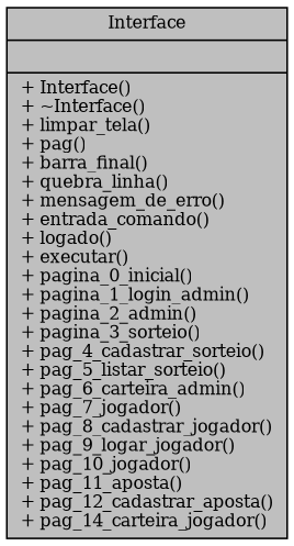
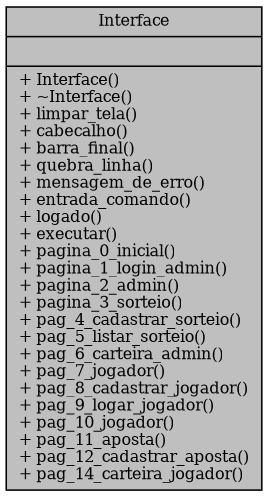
  digraph {
    fontname="DejaVu Serif"
-   n1 [color=black fillcolor=grey75 fontcolor=black fontname="DejaVu Serif" fontsize=10 height=0.2 label="{Interface\n||+ Interface()\l+ ~Interface()\l+ limpar_tela()\l+ pag()\l+ barra_final()\l+ quebra_linha()\l+ mensagem_de_erro()\l+ entrada_comando()\l+ logado()\l+ executar()\l+ pagina_0_inicial()\l+ pagina_1_login_admin()\l+ pagina_2_admin()\l+ pagina_3_sorteio()\l+ pag_4_cadastrar_sorteio()\l+ pag_5_listar_sorteio()\l+ pag_6_carteira_admin()\l+ pag_7_jogador()\l+ pag_8_cadastrar_jogador()\l+ pag_9_logar_jogador()\l+ pag_10_jogador()\l+ pag_11_aposta()\l+ pag_12_cadastrar_aposta()\l+ pag_14_carteira_jogador()\l}" shape=record style=filled width=0.4]
+   n1 [color=black fillcolor=grey75 fontcolor=black fontname="DejaVu Serif" fontsize=10 height=0.2 label="{Interface\n||+ Interface()\l+ ~Interface()\l+ limpar_tela()\l+ cabecalho()\l+ barra_final()\l+ quebra_linha()\l+ mensagem_de_erro()\l+ entrada_comando()\l+ logado()\l+ executar()\l+ pagina_0_inicial()\l+ pagina_1_login_admin()\l+ pagina_2_admin()\l+ pagina_3_sorteio()\l+ pag_4_cadastrar_sorteio()\l+ pag_5_listar_sorteio()\l+ pag_6_carteira_admin()\l+ pag_7_jogador()\l+ pag_8_cadastrar_jogador()\l+ pag_9_logar_jogador()\l+ pag_10_jogador()\l+ pag_11_aposta()\l+ pag_12_cadastrar_aposta()\l+ pag_14_carteira_jogador()\l}" shape=record style=filled width=0.4]
  }
